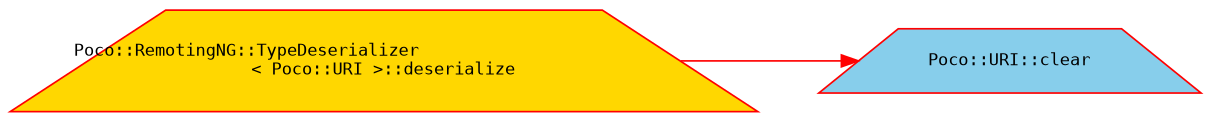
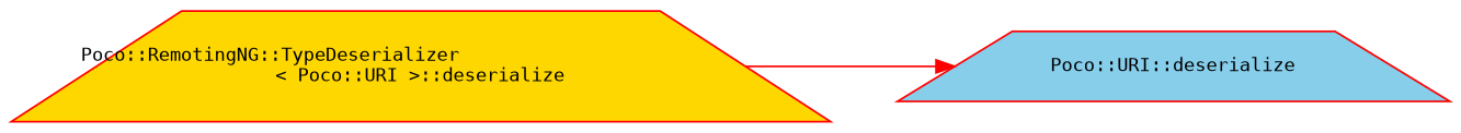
  digraph {
    rankdir=RL
    fontname="DejaVu Sans Mono"
    node [color=red fontname="DejaVu Sans Mono" fontsize=10 shape=trapezium style=filled]
-   n1 [fillcolor=skyblue fontcolor=black height=0.2 label="Poco::URI::clear" width=0.4]
+   n1 [fillcolor=skyblue fontcolor=black height=0.2 label="Poco::URI::deserialize" width=0.4]
    n2 [fillcolor=gold height=0.2 label="Poco::RemotingNG::TypeDeserializer\l\< Poco::URI \>::deserialize" width=0.4]
    n1 -> n2 [color=red dir=back fontname="DejaVu Sans Mono" fontsize=10 labelfontname=Helvetica labelfontsize=10 style=solid]
  }
